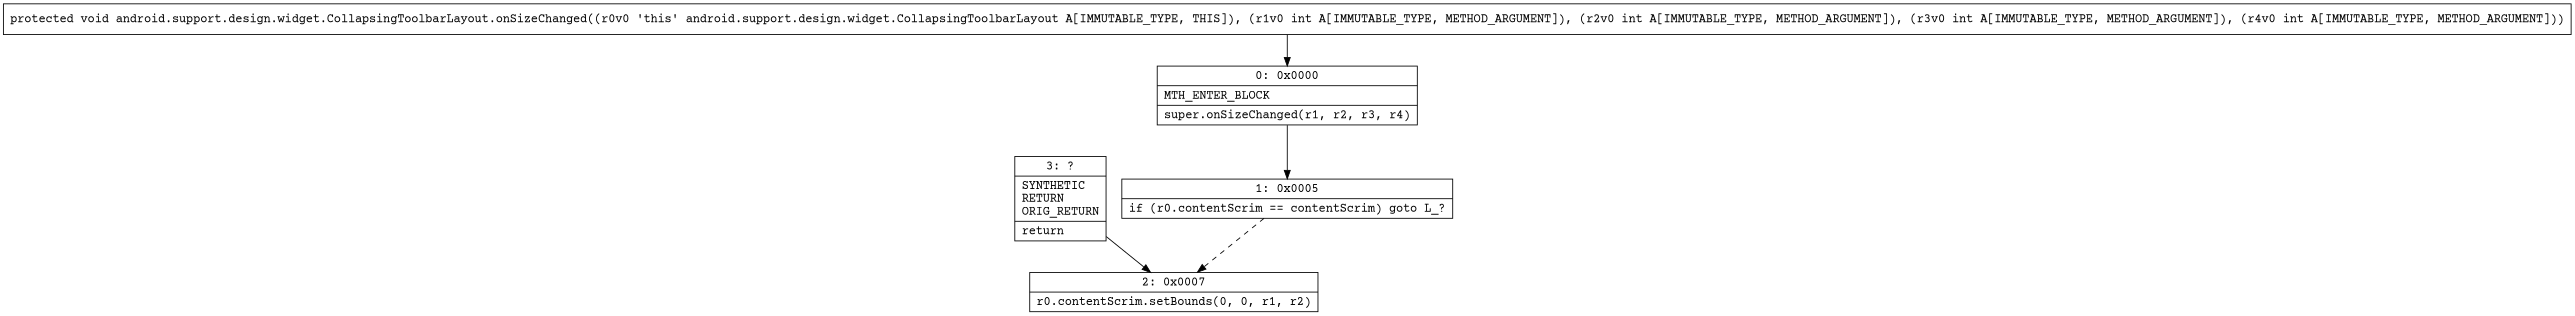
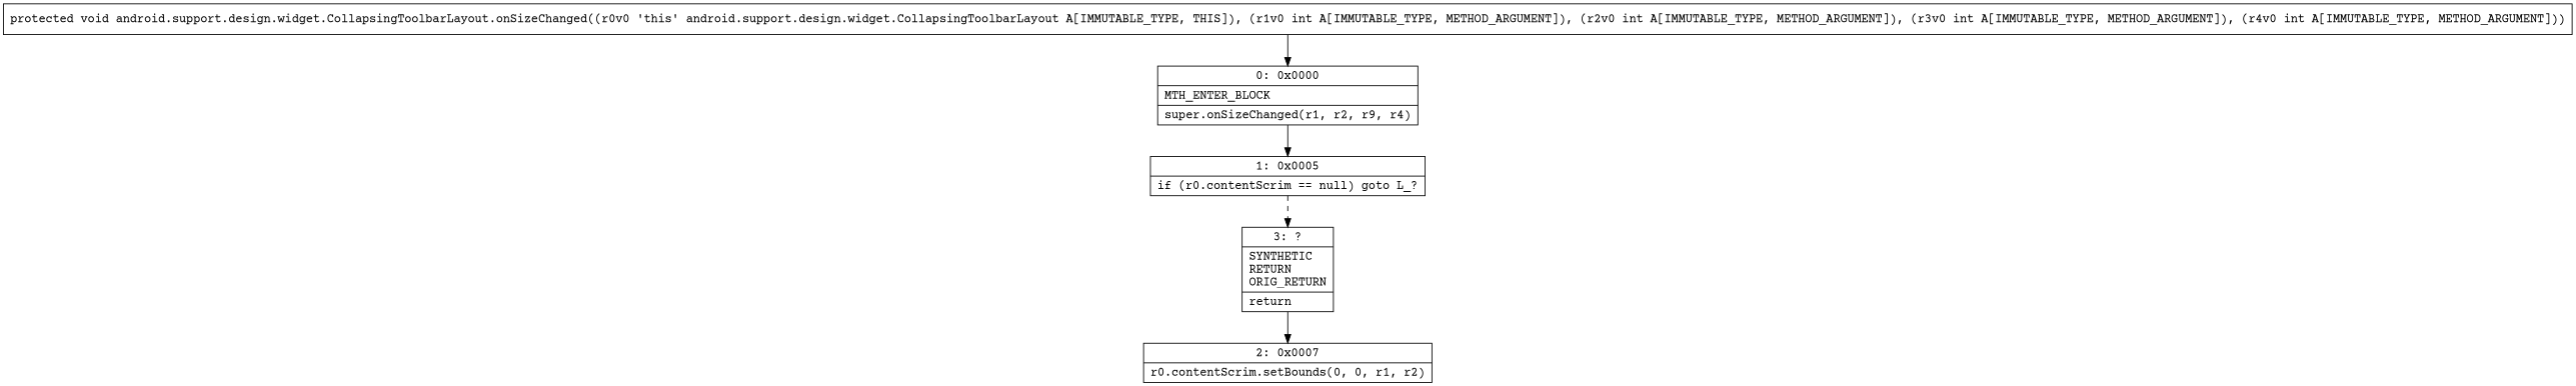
  digraph {
    fontname="Courier Prime"
    node [fontname="Courier Prime" shape=record]
    edge [fontname="Courier Prime"]
-   n1 [label="{0\:\ 0x0000|MTH_ENTER_BLOCK\l|super.onSizeChanged(r1, r2, r3, r4)\l}"]
-   n2 [label="{1\:\ 0x0005|if (r0.contentScrim == contentScrim) goto L_?\l}"]
+   n1 [label="{0\:\ 0x0000|MTH_ENTER_BLOCK\l|super.onSizeChanged(r1, r2, r9, r4)\l}"]
+   n2 [label="{1\:\ 0x0005|if (r0.contentScrim == null) goto L_?\l}"]
    n3 [label="{2\:\ 0x0007|r0.contentScrim.setBounds(0, 0, r1, r2)\l}"]
    n4 [label="{3\:\ ?|SYNTHETIC\lRETURN\lORIG_RETURN\l|return\l}"]
    n5 [label="{protected void android.support.design.widget.CollapsingToolbarLayout.onSizeChanged((r0v0 'this' android.support.design.widget.CollapsingToolbarLayout A[IMMUTABLE_TYPE, THIS]), (r1v0 int A[IMMUTABLE_TYPE, METHOD_ARGUMENT]), (r2v0 int A[IMMUTABLE_TYPE, METHOD_ARGUMENT]), (r3v0 int A[IMMUTABLE_TYPE, METHOD_ARGUMENT]), (r4v0 int A[IMMUTABLE_TYPE, METHOD_ARGUMENT])) }"]
    n1 -> n2
-   n2 -> n3 [style=dashed]
+   n2 -> n4 [style=dashed]
    n4 -> n3
    n5 -> n1
  }
